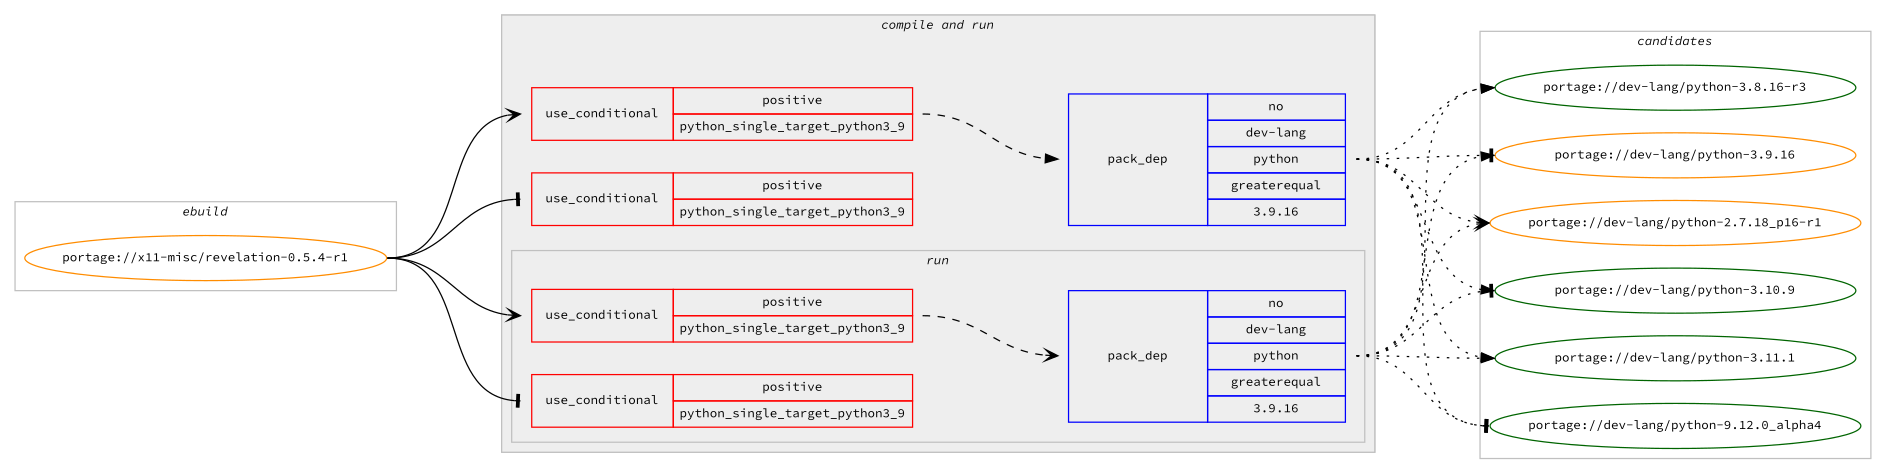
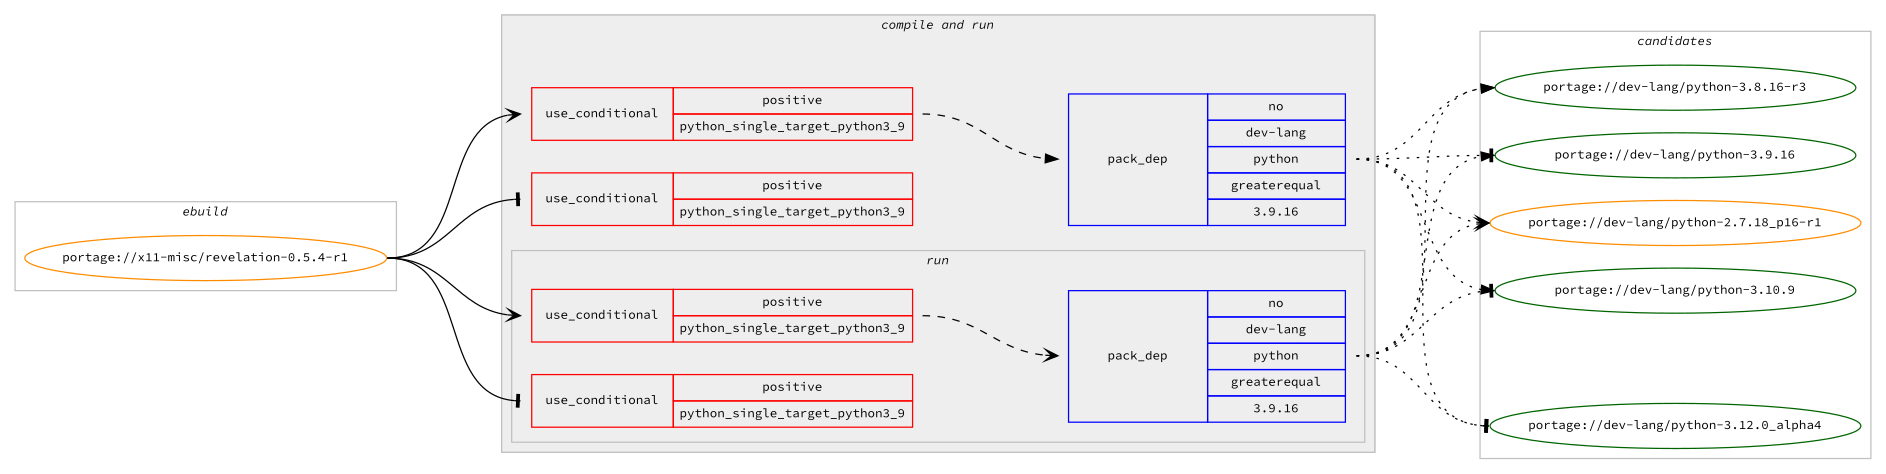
  digraph {
    compound=true
    concentrate=true
    fontname="Source Code Pro"
    fontsize=10
    newrank=true
    rankdir=LR
    ranksep=1.5
    node [color=red fontname="Source Code Pro" fontsize=10]
    edge [arrowhead=normal fontname="Source Code Pro" headport=w style=dotted tailport=e weight=100]
    n1 [color=darkorange label="portage://x11-misc/revelation-0.5.4-r1" width=4]
    n2 [color=blue label=<<TABLE BORDER="0" CELLBORDER="1" CELLSPACING="0" CELLPADDING="4" WIDTH="220"><TR><TD ROWSPAN="6" CELLPADDING="30">pack_dep</TD></TR><TR><TD WIDTH="110">no</TD></TR><TR><TD>dev-lang</TD></TR><TR><TD>python</TD></TR><TR><TD>greaterequal</TD></TR><TR><TD>3.9.16</TD></TR></TABLE>> shape=none]
    n3 [label=<<TABLE BORDER="0" CELLBORDER="1" CELLSPACING="0" CELLPADDING="4"><TR><TD ROWSPAN="3" CELLPADDING="10">use_conditional</TD></TR><TR><TD>positive</TD></TR><TR><TD>python_single_target_python3_9</TD></TR></TABLE>> shape=none]
    n4 [label=<<TABLE BORDER="0" CELLBORDER="1" CELLSPACING="0" CELLPADDING="4"><TR><TD ROWSPAN="3" CELLPADDING="10">use_conditional</TD></TR><TR><TD>positive</TD></TR><TR><TD>python_single_target_python3_9</TD></TR></TABLE>> shape=none]
    n5 [color=blue label=<<TABLE BORDER="0" CELLBORDER="1" CELLSPACING="0" CELLPADDING="4" WIDTH="220"><TR><TD ROWSPAN="6" CELLPADDING="30">pack_dep</TD></TR><TR><TD WIDTH="110">no</TD></TR><TR><TD>dev-lang</TD></TR><TR><TD>python</TD></TR><TR><TD>greaterequal</TD></TR><TR><TD>3.9.16</TD></TR></TABLE>> shape=none]
    n6 [label=<<TABLE BORDER="0" CELLBORDER="1" CELLSPACING="0" CELLPADDING="4"><TR><TD ROWSPAN="3" CELLPADDING="10">use_conditional</TD></TR><TR><TD>positive</TD></TR><TR><TD>python_single_target_python3_9</TD></TR></TABLE>> shape=none]
    n7 [label=<<TABLE BORDER="0" CELLBORDER="1" CELLSPACING="0" CELLPADDING="4"><TR><TD ROWSPAN="3" CELLPADDING="10">use_conditional</TD></TR><TR><TD>positive</TD></TR><TR><TD>python_single_target_python3_9</TD></TR></TABLE>> shape=none]
    n8 [color=darkorange label="portage://dev-lang/python-2.7.18_p16-r1" width=4]
    n9 [color=darkgreen label="portage://dev-lang/python-3.10.9" width=4]
-   n10 [color=darkgreen label="portage://dev-lang/python-3.11.1" width=4]
-   n11 [color=darkgreen label="portage://dev-lang/python-9.12.0_alpha4" width=4]
+   n11 [color=darkgreen label="portage://dev-lang/python-3.12.0_alpha4" width=4]
    n12 [color=darkgreen label="portage://dev-lang/python-3.8.16-r3" width=4]
-   n13 [color=darkorange label="portage://dev-lang/python-3.9.16" width=4]
+   n13 [color=darkgreen label="portage://dev-lang/python-3.9.16" width=4]
    subgraph cluster_1 {
      color=gray
      label=<<i>ebuild</i>>
      rank=same
      n1
    }
    subgraph cluster_2 {
      color=gray
      label=<<i>dependencies</i>>
      subgraph cluster_3 {
        color=gray
        fillcolor="#eeeeee"
        label=<<i>compile</i>>
        style=filled
        subgraph sub_4 {
          color=gray
          fillcolor="#eeeeee"
          label=<<i>compile</i>>
          style=filled
          n3
          subgraph sub_5 {
            color=gray
            fillcolor="#eeeeee"
            label=<<i>compile</i>>
            style=filled
            n2
          }
        }
        subgraph sub_6 {
          color=gray
          fillcolor="#eeeeee"
          label=<<i>compile</i>>
          style=filled
          n4
        }
      }
      subgraph cluster_7 {
        color=gray
        fillcolor="#eeeeee"
        label=<<i>compile and run</i>>
        style=filled
      }
      subgraph cluster_8 {
        color=gray
        fillcolor="#eeeeee"
        label=<<i>run</i>>
        style=filled
        subgraph sub_9 {
          color=gray
          fillcolor="#eeeeee"
          label=<<i>run</i>>
          style=filled
          n6
          subgraph sub_10 {
            color=gray
            fillcolor="#eeeeee"
            label=<<i>run</i>>
            style=filled
            n5
          }
        }
        subgraph sub_11 {
          color=gray
          fillcolor="#eeeeee"
          label=<<i>run</i>>
          style=filled
          n7
        }
      }
    }
    subgraph cluster_12 {
      color=gray
      label=<<i>candidates</i>>
      rank=same
      subgraph sub_13 {
        color=black
        label=<<i>candidates</i>>
        nodesep=1
        rank=same
        n8
        n9
-       n10
        n11
        n12
        n13
      }
      subgraph sub_14 {
        color=black
        label=<<i>candidates</i>>
        nodesep=1
        rank=same
        n8
        n9
-       n10
        n11
        n12
        n13
      }
    }
    n1 -> n3 [arrowhead=vee style=solid weight=20]
    n1 -> n4 [arrowhead=tee style=solid weight=20]
    n1 -> n6 [arrowhead=vee style=solid weight=20]
    n1 -> n7 [arrowhead=tee style=solid weight=20]
    n2 -> n8 [arrowhead=vee]
    n2 -> n9
-   n2 -> n10
    n2 -> n11 [arrowhead=tee]
    n2 -> n12
    n2 -> n13 [arrowhead=tee]
    n3 -> n2 [style=dashed weight=20]
    n5 -> n8 [arrowhead=vee]
    n5 -> n9 [arrowhead=tee]
-   n5 -> n10
    n5 -> n11 [arrowhead=tee]
    n5 -> n12
    n5 -> n13
    n6 -> n5 [arrowhead=vee style=dashed weight=20]
  }
